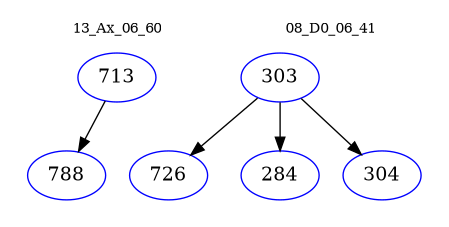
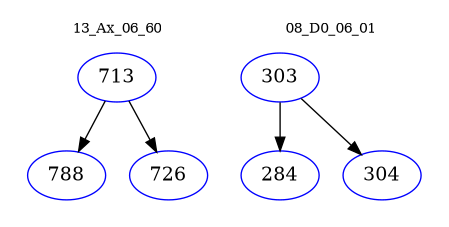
  digraph {
    node [color=blue]
    edge [color=black]
    n1 [label=713]
    n2 [label=726]
    n3 [label=788]
    n4 [label=303]
    n5 [label=284]
    n6 [label=304]
    subgraph cluster_1 {
      color=white
      fontsize=10
      label="13_Ax_06_60"
      n1
      n2
      n3
    }
    subgraph cluster_2 {
      color=white
      fontsize=10
-     label="08_D0_06_41"
+     label="08_D0_06_01"
      n4
      n5
      n6
    }
-   n4 -> n2
+   n1 -> n2
    n1 -> n3
    n4 -> n5
    n4 -> n6
  }
